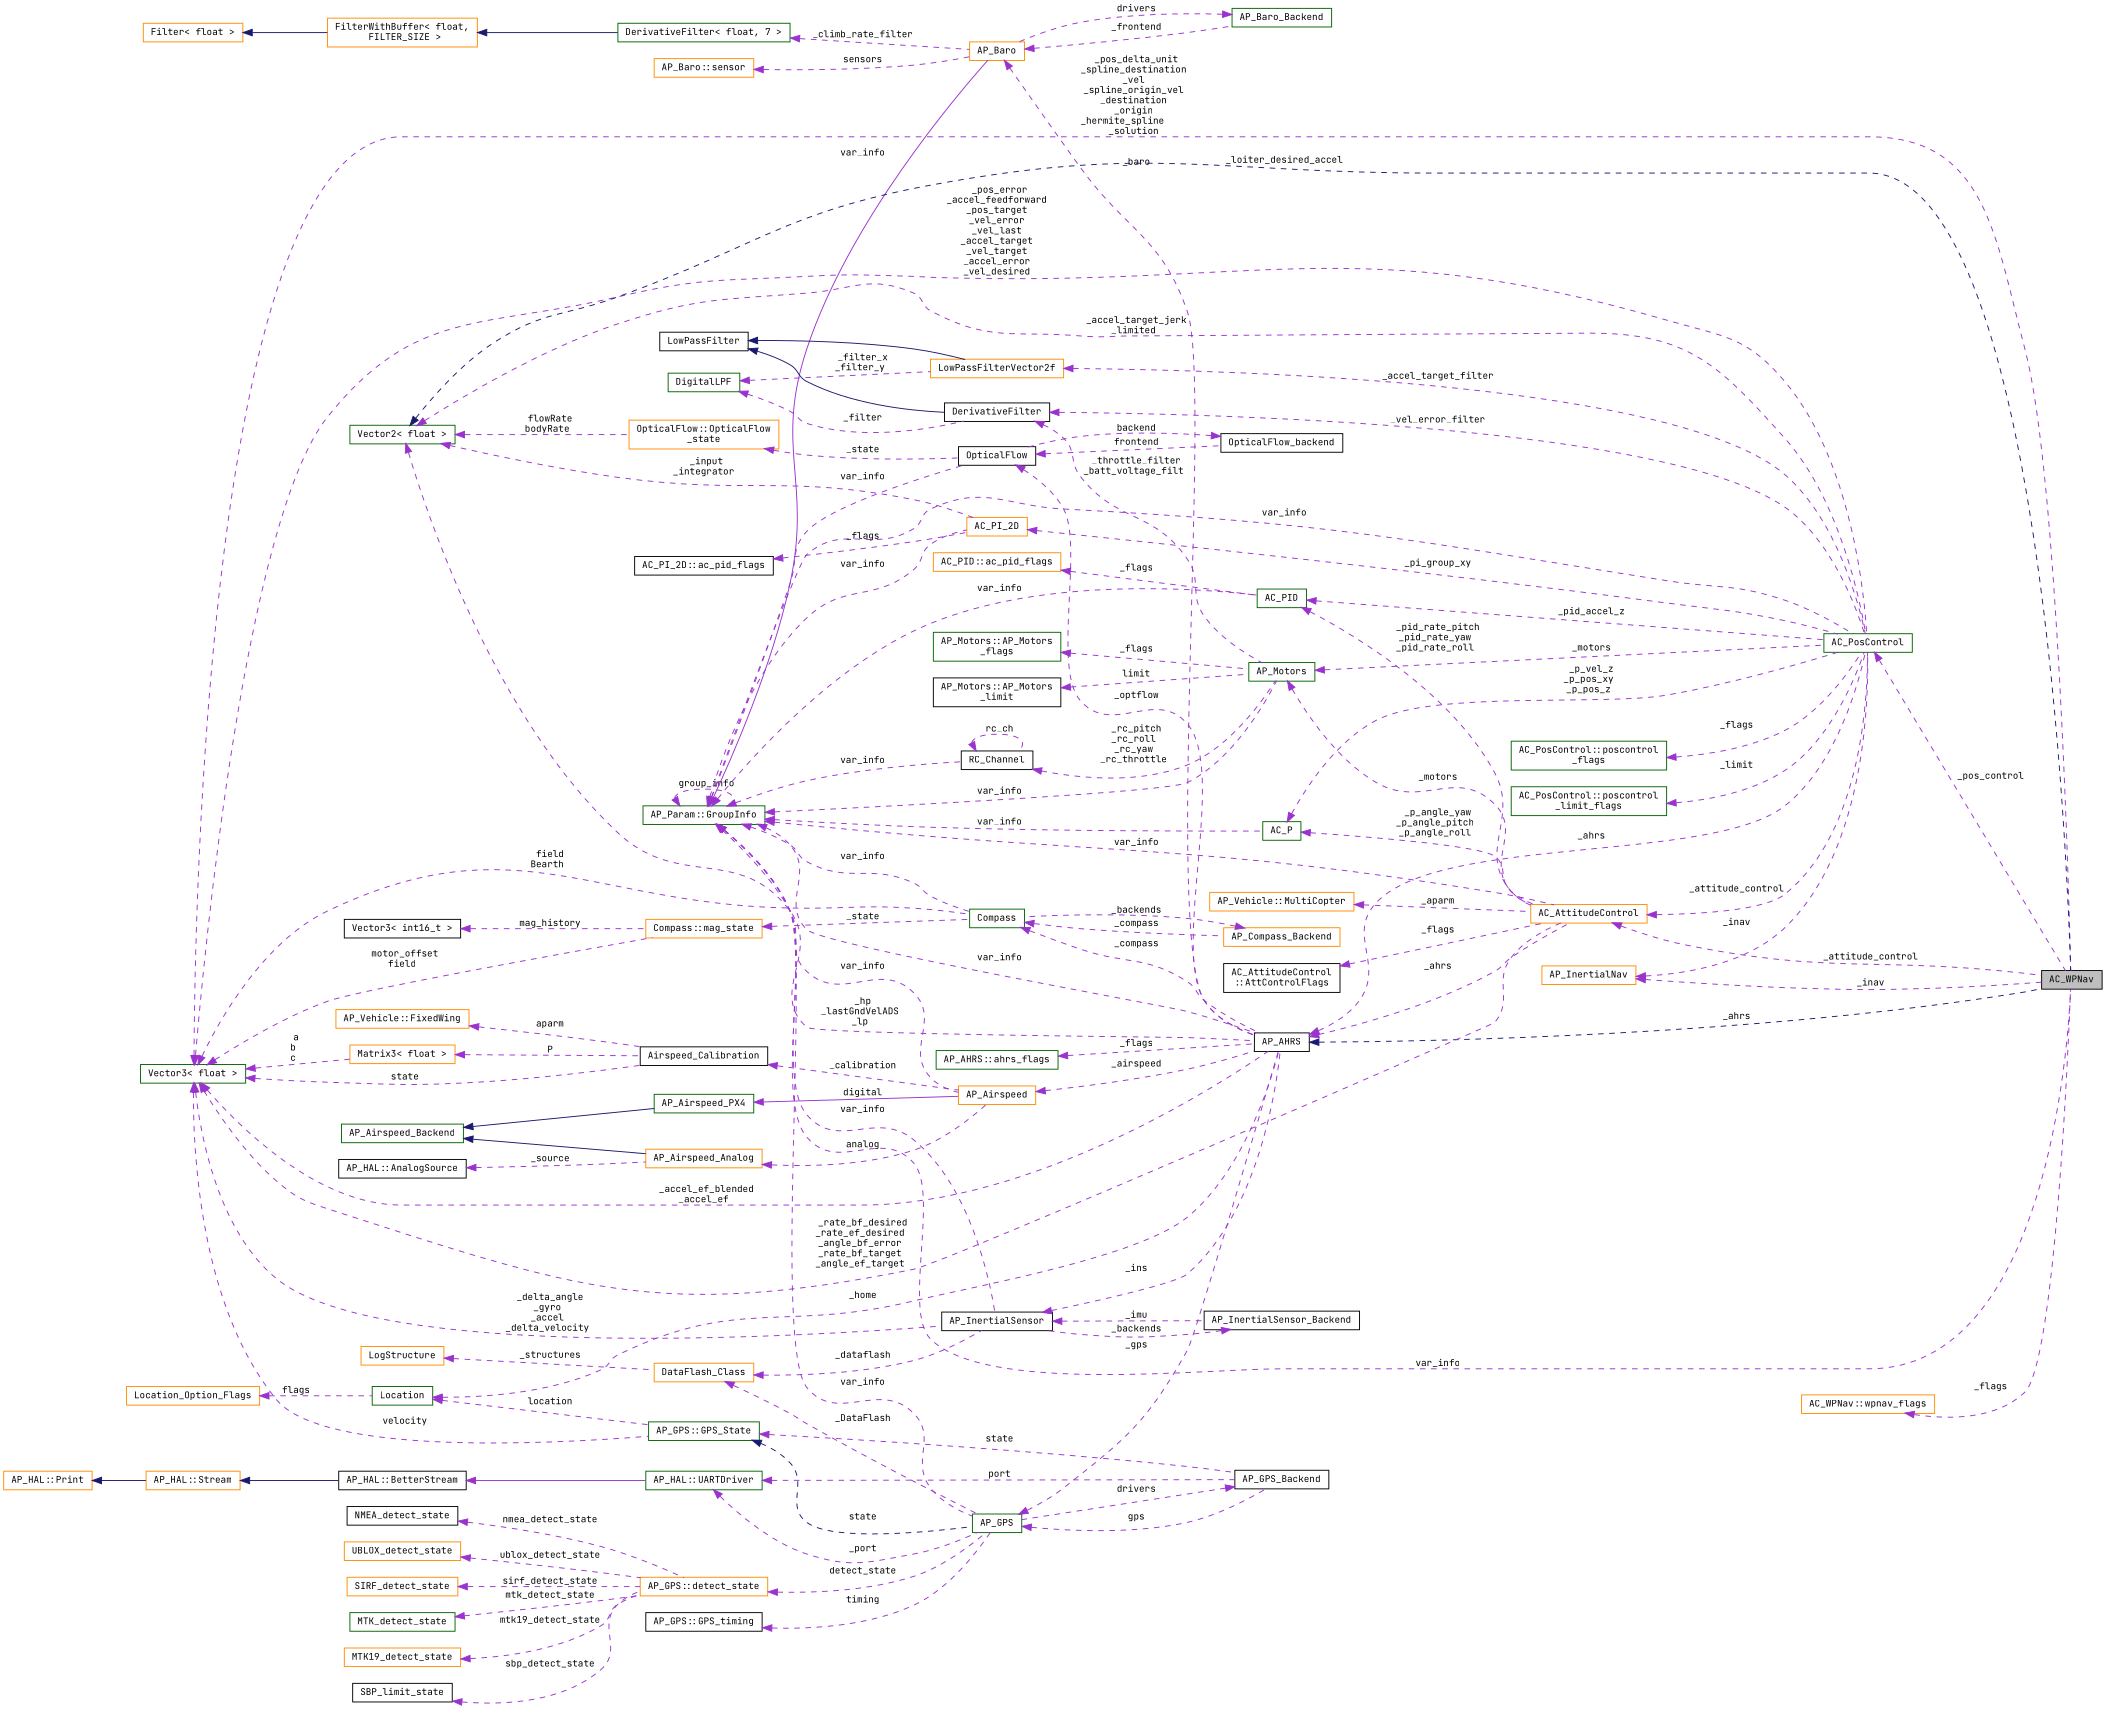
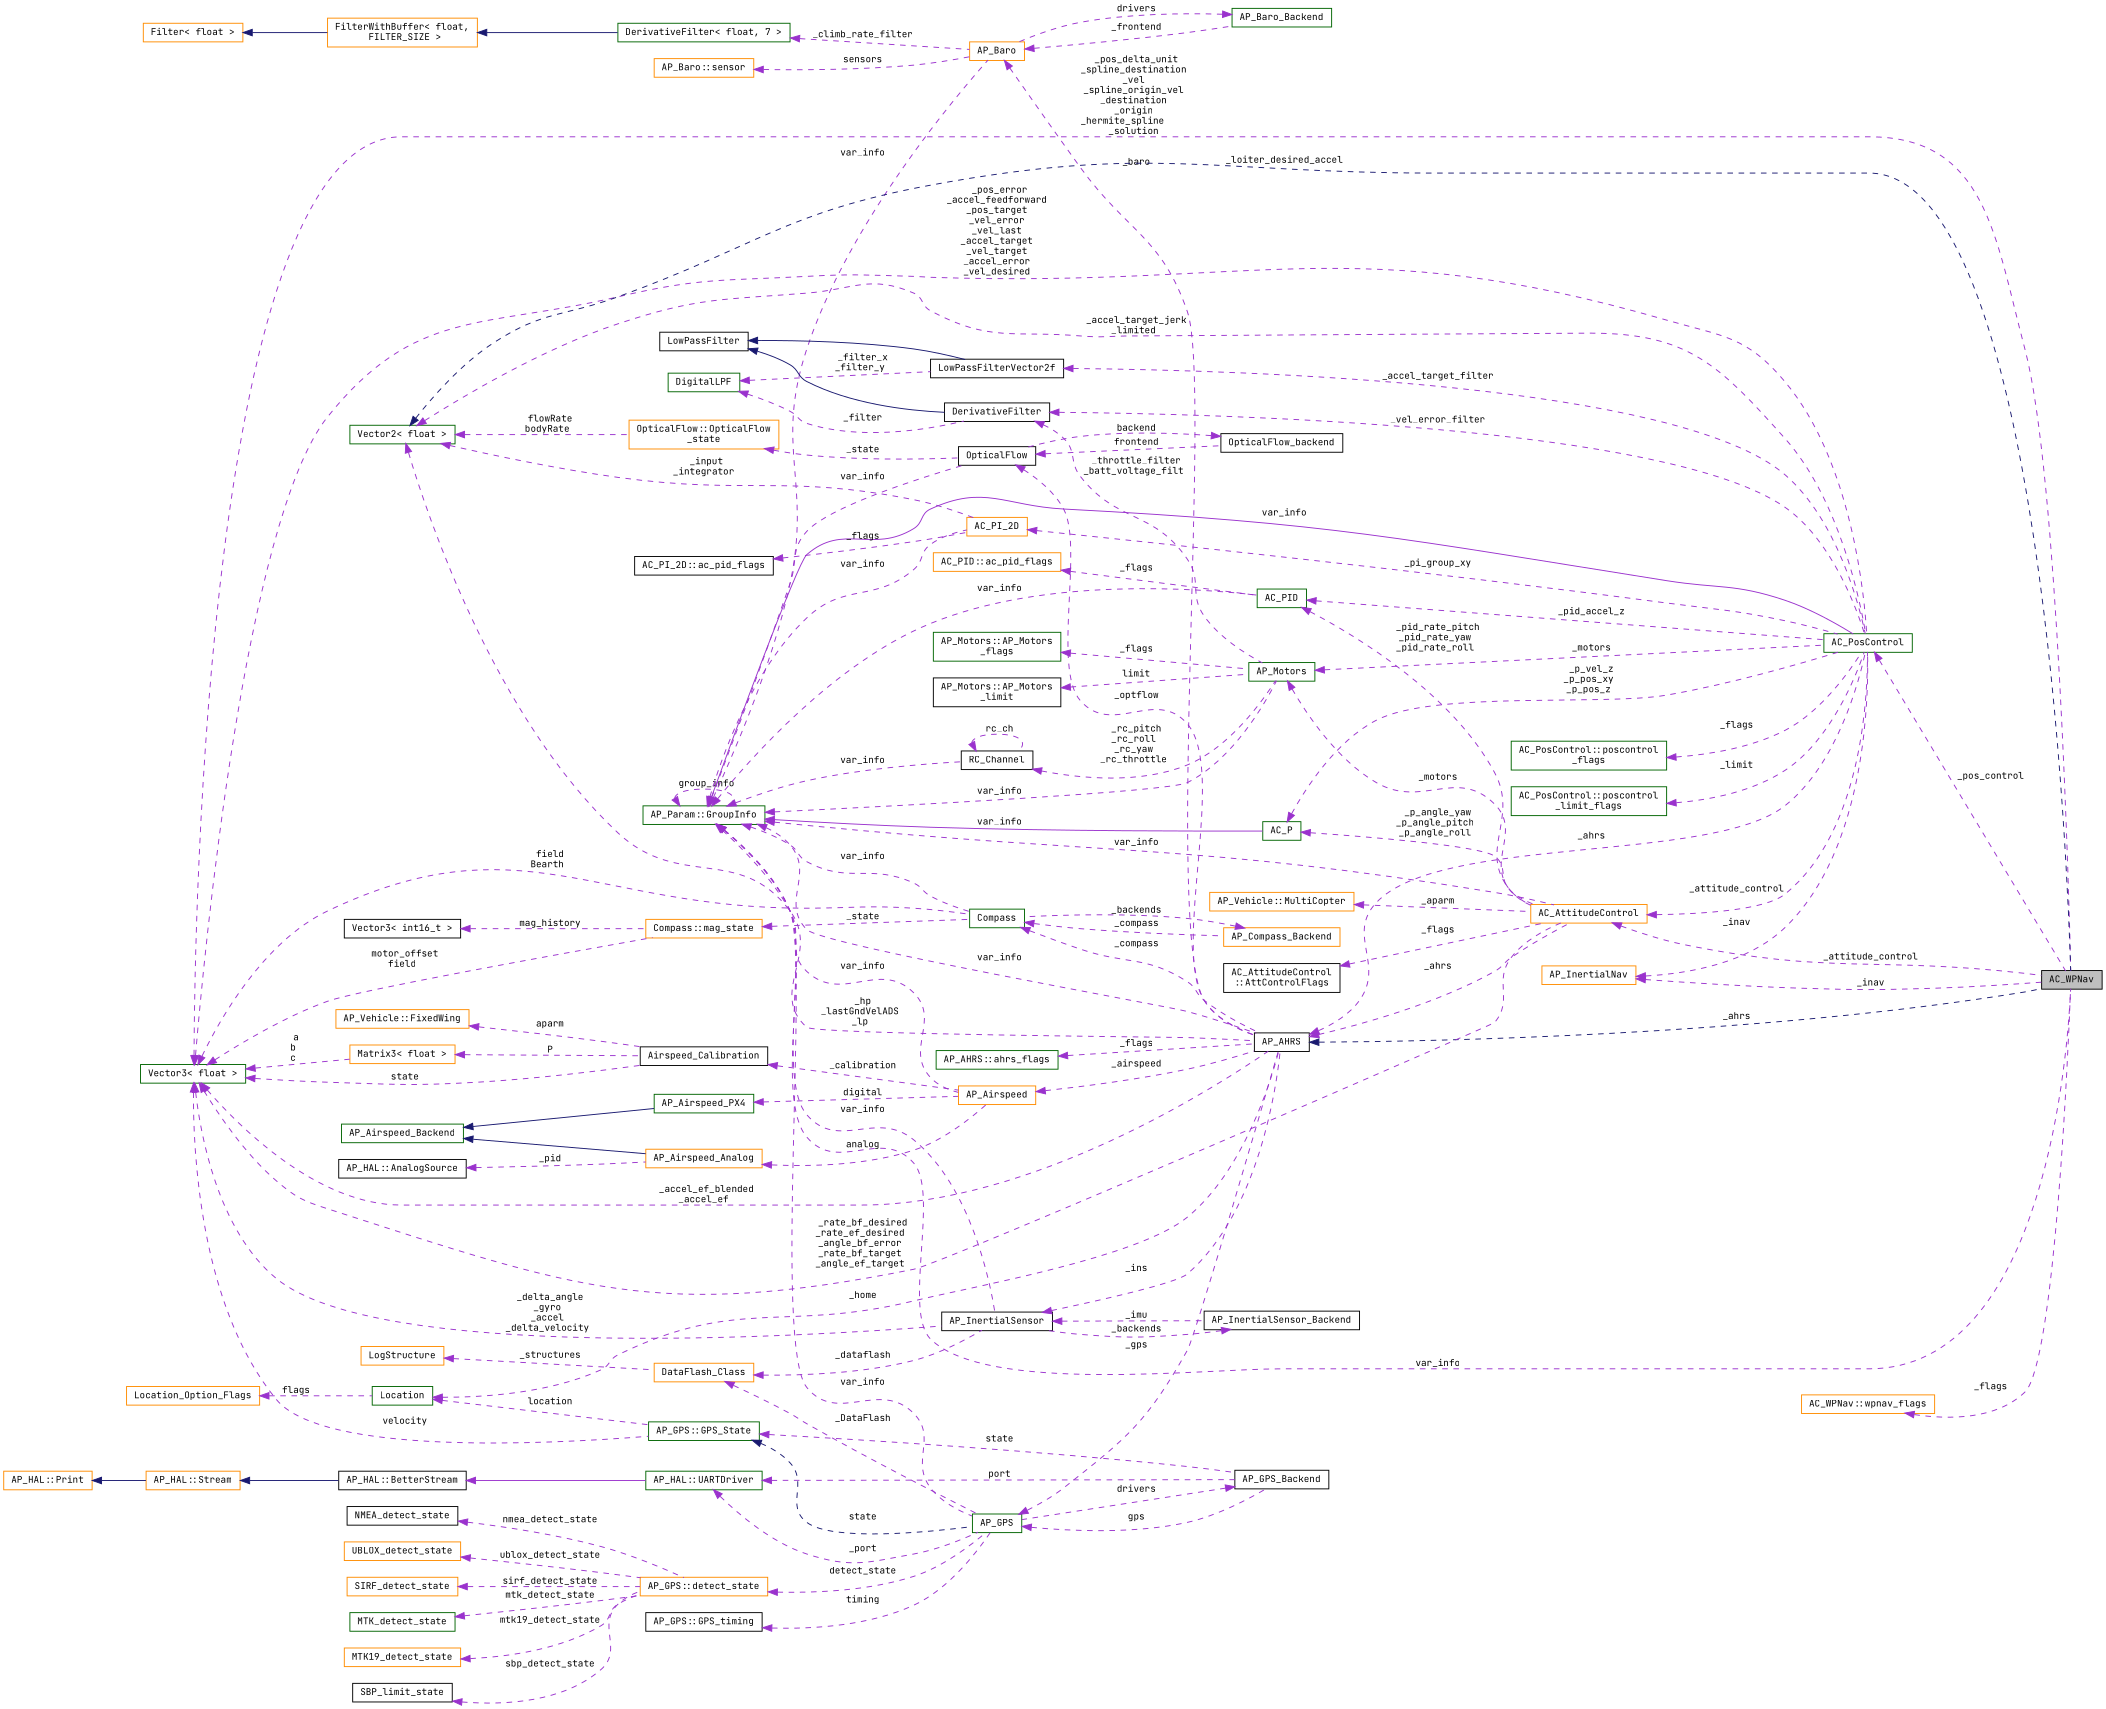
  digraph {
    fontname="JetBrains Mono"
    rankdir=LR
    node [color=darkorange fillcolor=white fontname="JetBrains Mono" fontsize=10 shape=record style=filled]
    edge [color=darkorchid3 dir=back fontname="JetBrains Mono" fontsize=10 labelfontname=Helvetica labelfontsize=10 style=dashed]
    n1 [color=black fillcolor=grey75 fontcolor=black height=0.2 label=AC_WPNav width=0.4]
    n2 [color=darkgreen height=0.2 label="AP_Param::GroupInfo" width=0.4]
    n3 [height=0.2 label=AC_AttitudeControl width=0.4]
    n4 [color=darkgreen height=0.2 label=AC_P width=0.4]
    n5 [color=black height=0.2 label=AP_AHRS width=0.4]
    n6 [height=0.2 label=AP_Baro width=0.4]
    n7 [color=black height=0.2 label=OpticalFlow width=0.4]
    n8 [color=black height=0.2 label=AP_InertialSensor width=0.4]
    n9 [height=0.2 label=AP_Airspeed width=0.4]
    n10 [color=darkgreen height=0.2 label=AP_GPS width=0.4]
    n11 [color=darkgreen height=0.2 label=Compass width=0.4]
    n12 [color=darkgreen height=0.2 label=AP_Motors width=0.4]
    n13 [color=black height=0.2 label=RC_Channel width=0.4]
    n14 [color=darkgreen height=0.2 label=AC_PID width=0.4]
    n15 [color=darkgreen height=0.2 label=AC_PosControl width=0.4]
    n16 [height=0.2 label=AC_PI_2D width=0.4]
    n17 [color=darkgreen height=0.2 label=AP_Baro_Backend width=0.4]
    n18 [color=black height=0.2 label=OpticalFlow_backend width=0.4]
    n19 [color=black height=0.2 label=AP_InertialSensor_Backend width=0.4]
    n20 [color=black height=0.2 label=AP_GPS_Backend width=0.4]
    n21 [height=0.2 label=AP_Compass_Backend width=0.4]
    n22 [color=darkgreen height=0.2 label="Vector3\< float \>" width=0.4]
    n23 [color=black height=0.2 label=Airspeed_Calibration width=0.4]
    n24 [height=0.2 label="Matrix3\< float \>" width=0.4]
    n25 [color=darkgreen height=0.2 label="AP_GPS::GPS_State" width=0.4]
    n26 [height=0.2 label="Compass::mag_state" width=0.4]
    n27 [height=0.2 label="AC_WPNav::wpnav_flags" width=0.4]
    n28 [color=darkgreen height=0.2 label="Vector2\< float \>" width=0.4]
    n29 [height=0.2 label="OpticalFlow::OpticalFlow\l_state" width=0.4]
    n30 [color=black height=0.2 label="AC_AttitudeControl\l::AttControlFlags" width=0.4]
    n31 [height=0.2 label="AP_Vehicle::MultiCopter" width=0.4]
    n32 [color=darkgreen height=0.2 label="AP_AHRS::ahrs_flags" width=0.4]
    n33 [height=0.2 label="AP_Baro::sensor" width=0.4]
    n34 [color=darkgreen height=0.2 label="DerivativeFilter\< float, 7 \>" width=0.4]
    n35 [height=0.2 label="FilterWithBuffer\< float,\l FILTER_SIZE \>" width=0.4]
    n36 [height=0.2 label="Filter\< float \>" width=0.4]
    n37 [height=0.2 label=DataFlash_Class width=0.4]
    n38 [height=0.2 label=LogStructure width=0.4]
    n39 [height=0.2 label=AP_Airspeed_Analog width=0.4]
    n40 [color=darkgreen height=0.2 label=AP_Airspeed_Backend width=0.4]
    n41 [color=darkgreen height=0.2 label=AP_Airspeed_PX4 width=0.4]
    n42 [color=black height=0.2 label="AP_HAL::AnalogSource" width=0.4]
    n43 [height=0.2 label="AP_Vehicle::FixedWing" width=0.4]
    n44 [height=0.2 label="AP_GPS::detect_state" width=0.4]
    n45 [color=black height=0.2 label=SBP_limit_state width=0.4]
    n46 [height=0.2 label=UBLOX_detect_state width=0.4]
    n47 [height=0.2 label=SIRF_detect_state width=0.4]
    n48 [height=0.2 label=MTK19_detect_state width=0.4]
    n49 [color=black height=0.2 label=NMEA_detect_state width=0.4]
    n50 [color=darkgreen height=0.2 label=MTK_detect_state width=0.4]
    n51 [color=black height=0.2 label="AP_GPS::GPS_timing" width=0.4]
    n52 [color=darkgreen height=0.2 label="AP_HAL::UARTDriver" width=0.4]
    n53 [color=black height=0.2 label="AP_HAL::BetterStream" width=0.4]
    n54 [height=0.2 label="AP_HAL::Stream" width=0.4]
    n55 [height=0.2 label="AP_HAL::Print" width=0.4]
    n56 [color=darkgreen height=0.2 label=Location width=0.4]
    n57 [height=0.2 label=Location_Option_Flags width=0.4]
    n58 [color=black height=0.2 label="Vector3\< int16_t \>" width=0.4]
    n59 [color=black height=0.2 label="AP_Motors::AP_Motors\l_limit" width=0.4]
    n60 [color=black height=0.2 label=DerivativeFilter width=0.4]
    n61 [color=black height=0.2 label=LowPassFilter width=0.4]
-   n62 [height=0.2 label=LowPassFilterVector2f width=0.4]
+   n62 [color=black height=0.2 label=LowPassFilterVector2f width=0.4]
    n63 [color=darkgreen height=0.2 label=DigitalLPF width=0.4]
    n64 [color=darkgreen height=0.2 label="AP_Motors::AP_Motors\l_flags" width=0.4]
    n65 [height=0.2 label="AC_PID::ac_pid_flags" width=0.4]
    n66 [color=black height=0.2 label="AC_PI_2D::ac_pid_flags" width=0.4]
    n67 [color=darkgreen height=0.2 label="AC_PosControl::poscontrol\l_flags" width=0.4]
    n68 [color=darkgreen height=0.2 label="AC_PosControl::poscontrol\l_limit_flags" width=0.4]
    n69 [height=0.2 label=AP_InertialNav width=0.4]
    n2 -> n1 [label=" var_info"]
    n2 -> n2 [label=" group_info"]
    n2 -> n3 [label=" var_info"]
-   n2 -> n4 [label=" var_info"]
+   n2 -> n4 [label=" var_info" style=solid]
    n2 -> n5 [label=" var_info"]
-   n2 -> n6 [label=" var_info" style=solid]
+   n2 -> n6 [label=" var_info"]
    n2 -> n7 [label=" var_info"]
    n2 -> n8 [label=" var_info"]
    n2 -> n9 [label=" var_info"]
    n2 -> n10 [label=" var_info"]
    n2 -> n11 [label=" var_info"]
    n2 -> n12 [label=" var_info"]
    n2 -> n13 [label=" var_info"]
    n2 -> n14 [label=" var_info"]
-   n2 -> n15 [label=" var_info"]
+   n2 -> n15 [label=" var_info" style=solid]
    n2 -> n16 [label=" var_info"]
    n3 -> n1 [label=" _attitude_control"]
    n3 -> n15 [label=" _attitude_control"]
    n4 -> n3 [label=" _p_angle_yaw\n_p_angle_pitch\n_p_angle_roll"]
    n4 -> n15 [label=" _p_vel_z\n_p_pos_xy\n_p_pos_z"]
    n5 -> n1 [color=midnightblue label=" _ahrs"]
    n5 -> n3 [label=" _ahrs"]
    n5 -> n15 [label=" _ahrs"]
    n6 -> n5 [label=" _baro"]
    n6 -> n17 [label=" _frontend"]
    n7 -> n5 [label=" _optflow"]
    n7 -> n18 [label=" frontend"]
    n8 -> n5 [label=" _ins"]
    n8 -> n19 [label=" _imu"]
    n9 -> n5 [label=" _airspeed"]
    n10 -> n5 [label=" _gps"]
    n10 -> n20 [label=" gps"]
    n11 -> n5 [label=" _compass"]
    n11 -> n21 [label=" _compass"]
    n12 -> n3 [label=" _motors"]
    n12 -> n15 [label=" _motors"]
    n13 -> n12 [label=" _rc_pitch\n_rc_roll\n_rc_yaw\n_rc_throttle"]
    n13 -> n13 [label=" rc_ch"]
    n14 -> n3 [label=" _pid_rate_pitch\n_pid_rate_yaw\n_pid_rate_roll"]
    n14 -> n15 [label=" _pid_accel_z"]
    n15 -> n1 [label=" _pos_control"]
    n16 -> n15 [label=" _pi_group_xy"]
    n17 -> n6 [label=" drivers"]
    n18 -> n7 [label=" backend"]
    n19 -> n8 [label=" _backends"]
    n20 -> n10 [label=" drivers"]
    n21 -> n11 [label=" _backends"]
    n22 -> n1 [label=" _pos_delta_unit\n_spline_destination\l_vel\n_spline_origin_vel\n_destination\n_origin\n_hermite_spline\l_solution"]
    n22 -> n3 [label=" _rate_bf_desired\n_rate_ef_desired\n_angle_bf_error\n_rate_bf_target\n_angle_ef_target"]
    n22 -> n5 [label=" _accel_ef_blended\n_accel_ef"]
    n22 -> n8 [label=" _delta_angle\n_gyro\n_accel\n_delta_velocity"]
    n22 -> n11 [label=" field\nBearth"]
    n22 -> n15 [label=" _pos_error\n_accel_feedforward\n_pos_target\n_vel_error\n_vel_last\n_accel_target\n_vel_target\n_accel_error\n_vel_desired"]
    n22 -> n23 [label=" state"]
    n22 -> n24 [label=" a\nb\nc"]
    n22 -> n25 [label=" velocity"]
    n22 -> n26 [label=" motor_offset\nfield"]
    n23 -> n9 [label=" _calibration"]
    n24 -> n23 [label=" P"]
    n25 -> n10 [color=midnightblue label=" state"]
    n25 -> n20 [label=" state"]
    n26 -> n11 [label=" _state"]
    n27 -> n1 [label=" _flags"]
    n28 -> n1 [color=midnightblue label=" _loiter_desired_accel"]
    n28 -> n5 [label=" _hp\n_lastGndVelADS\n_lp"]
    n28 -> n15 [label=" _accel_target_jerk\l_limited"]
    n28 -> n16 [label=" _input\n_integrator"]
    n28 -> n29 [label=" flowRate\nbodyRate"]
    n29 -> n7 [label=" _state"]
    n30 -> n3 [label=" _flags"]
    n31 -> n3 [label=" _aparm"]
    n32 -> n5 [label=" _flags"]
    n33 -> n6 [label=" sensors"]
    n34 -> n6 [label=" _climb_rate_filter"]
    n35 -> n34 [color=midnightblue style=solid]
    n36 -> n35 [color=midnightblue style=solid]
    n37 -> n8 [label=" _dataflash"]
    n37 -> n10 [label=" _DataFlash"]
    n38 -> n37 [label=" _structures"]
    n39 -> n9 [label=" analog"]
    n40 -> n39 [color=midnightblue style=solid]
    n40 -> n41 [color=midnightblue style=solid]
-   n41 -> n9 [label=" digital" style=solid]
-   n42 -> n39 [label=" _source"]
+   n41 -> n9 [label=" digital"]
+   n42 -> n39 [label=" _pid"]
    n43 -> n23 [label=" aparm"]
    n44 -> n10 [label=" detect_state"]
    n45 -> n44 [label=" sbp_detect_state"]
    n46 -> n44 [label=" ublox_detect_state"]
    n47 -> n44 [label=" sirf_detect_state"]
    n48 -> n44 [label=" mtk19_detect_state"]
    n49 -> n44 [label=" nmea_detect_state"]
    n50 -> n44 [label=" mtk_detect_state"]
    n51 -> n10 [label=" timing"]
    n52 -> n10 [label=" _port"]
    n52 -> n20 [label=" port"]
    n53 -> n52 [style=solid]
    n54 -> n53 [color=midnightblue style=solid]
    n55 -> n54 [color=midnightblue style=solid]
    n56 -> n5 [label=" _home"]
    n56 -> n25 [label=" location"]
    n57 -> n56 [label=" flags"]
    n58 -> n26 [label=" mag_history"]
    n59 -> n12 [label=" limit"]
    n60 -> n12 [label=" _throttle_filter\n_batt_voltage_filt"]
    n60 -> n15 [label=" _vel_error_filter"]
    n61 -> n60 [color=midnightblue style=solid]
    n61 -> n62 [color=midnightblue style=solid]
    n62 -> n15 [label=" _accel_target_filter"]
    n63 -> n60 [label=" _filter"]
    n63 -> n62 [label=" _filter_x\n_filter_y"]
    n64 -> n12 [label=" _flags"]
    n65 -> n14 [label=" _flags"]
    n66 -> n16 [label=" _flags"]
    n67 -> n15 [label=" _flags"]
    n68 -> n15 [label=" _limit"]
    n69 -> n1 [label=" _inav"]
    n69 -> n15 [label=" _inav"]
  }
